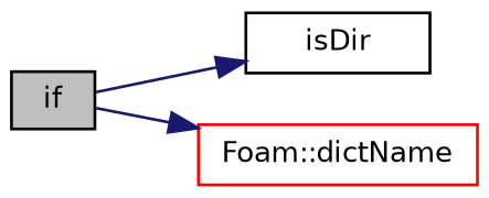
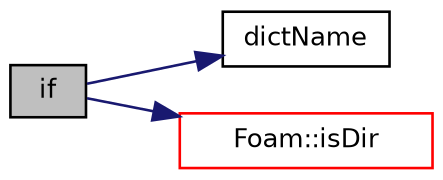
  digraph {
    rankdir=LR
    node [color=black fontname=Helvetica fontsize=10 shape=record]
    edge [color=midnightblue fontname=Helvetica fontsize=10 labelfontname=Helvetica labelfontsize=10 style=solid]
    n1 [fillcolor=grey75 fontcolor=black height=0.2 label=if style=filled width=0.4]
-   n2 [height=0.2 label=isDir width=0.4]
-   n3 [color=red height=0.2 label="Foam::dictName" width=0.4]
+   n2 [height=0.2 label=dictName width=0.4]
+   n3 [color=red height=0.2 label="Foam::isDir" width=0.4]
    n1 -> n2
    n1 -> n3
  }
